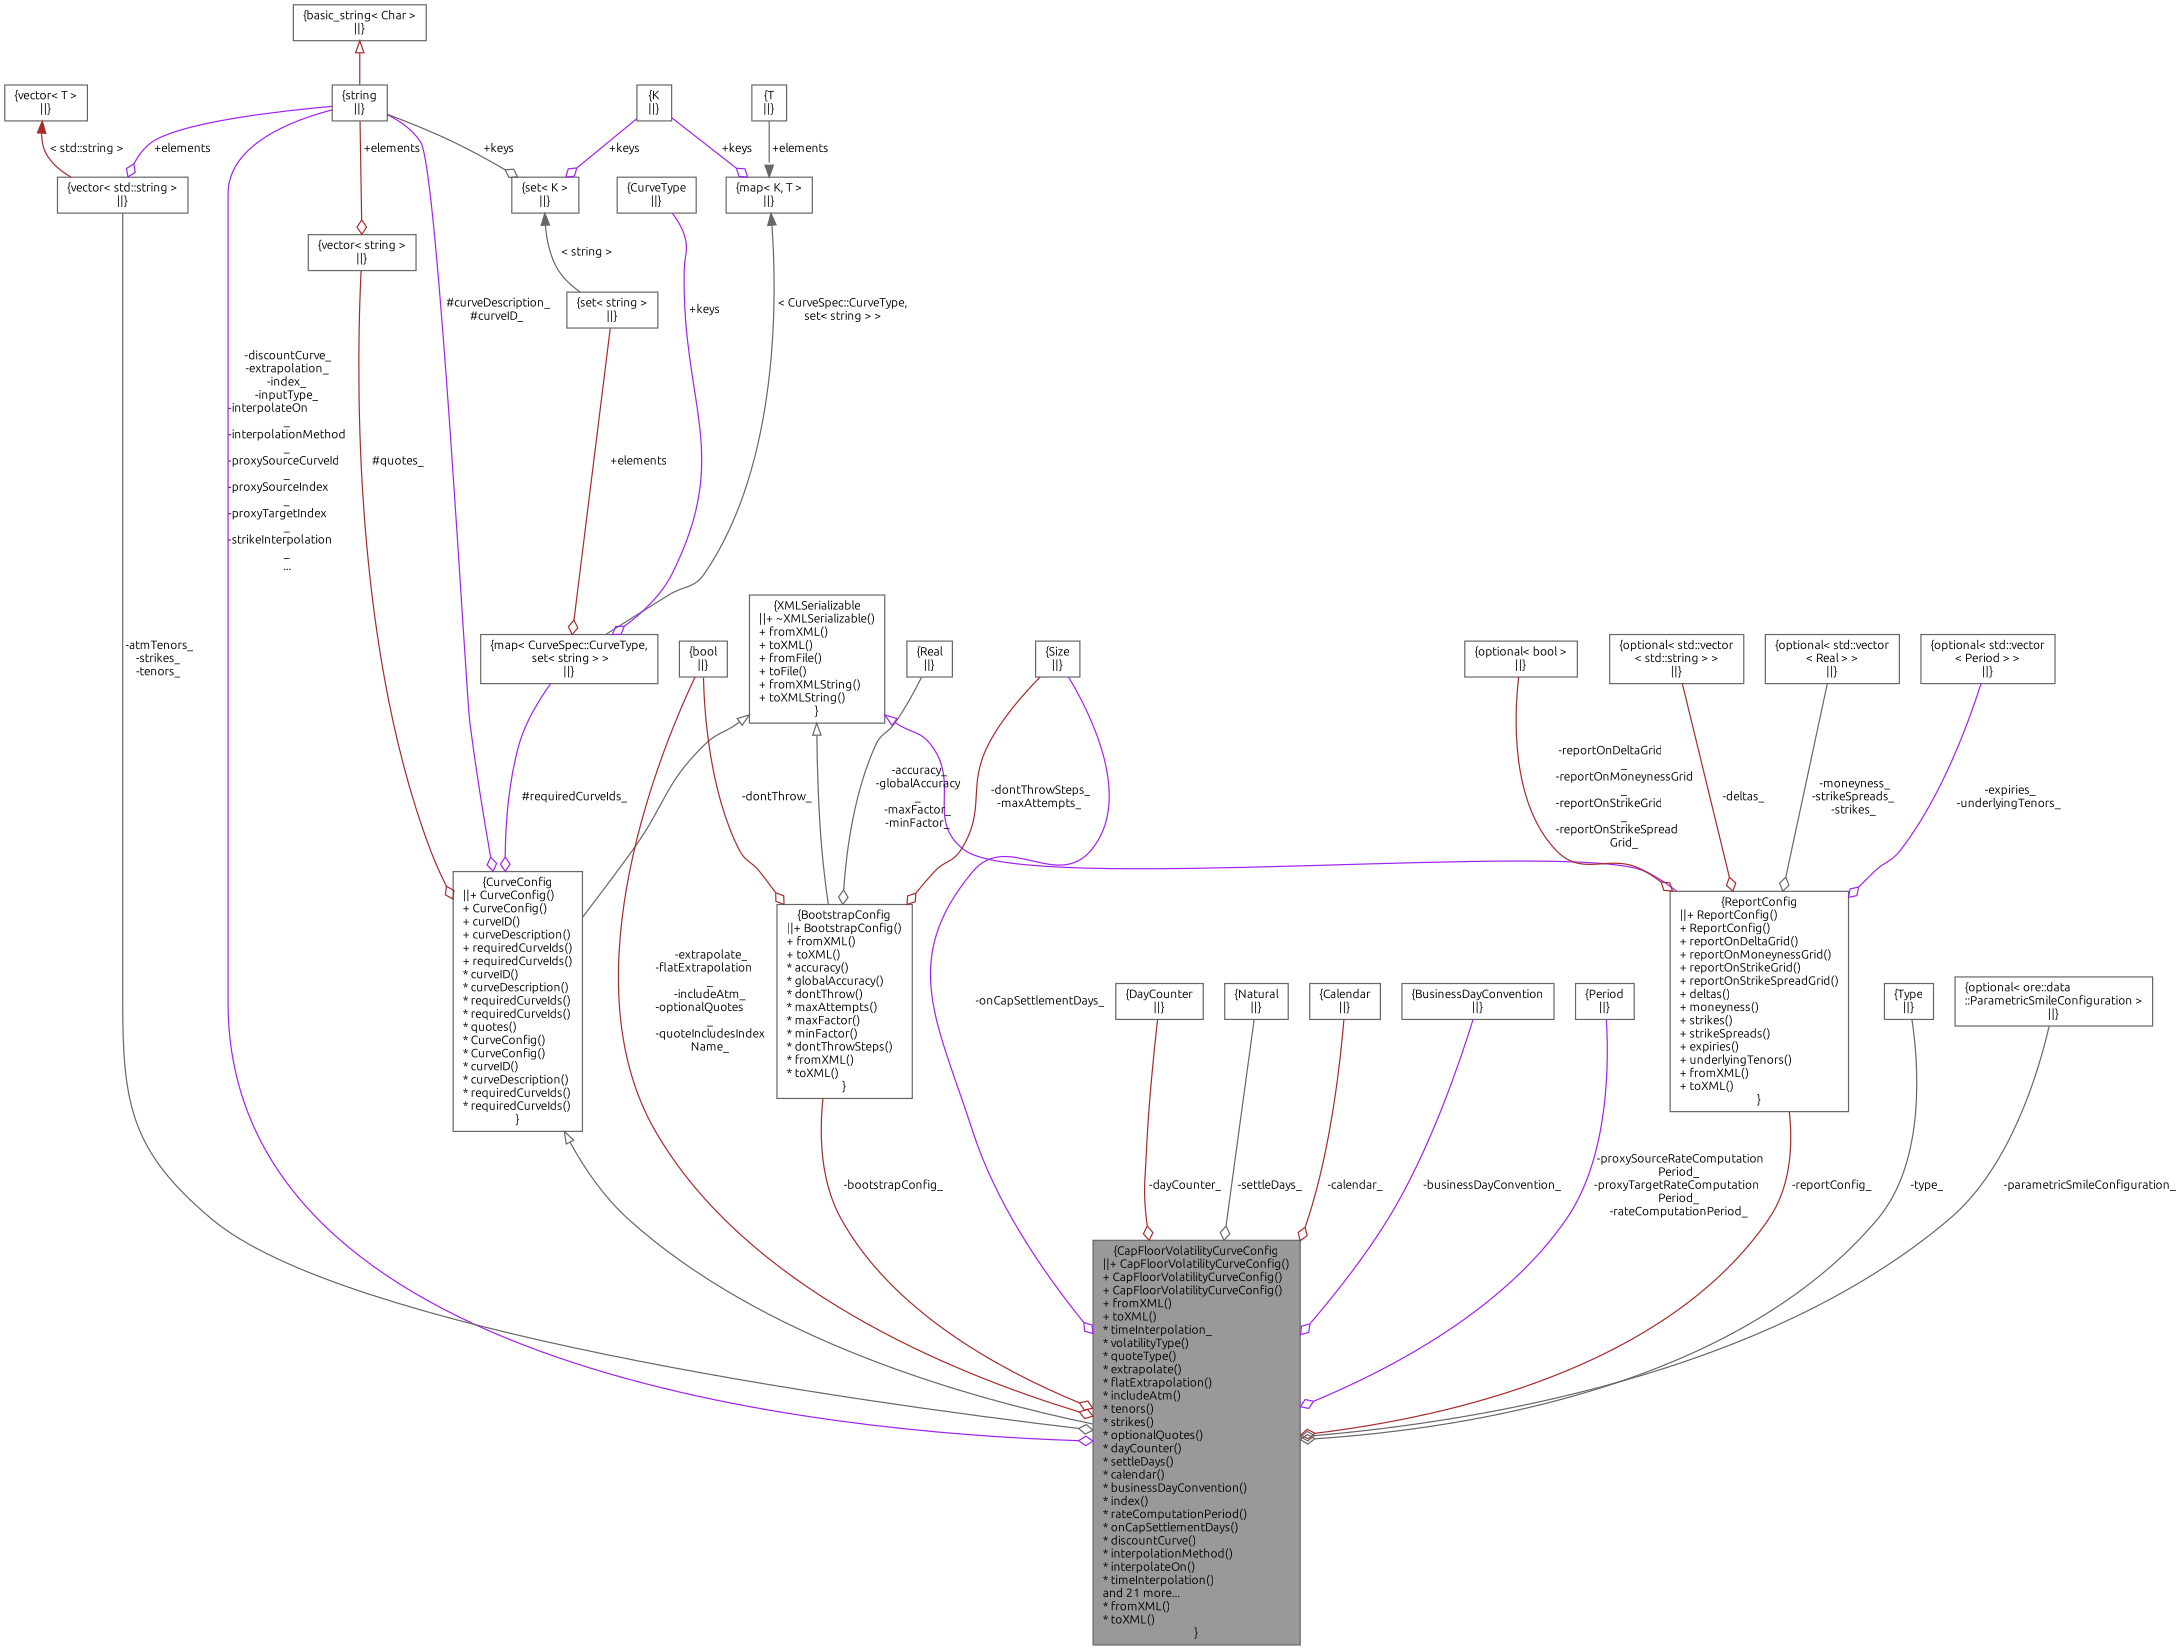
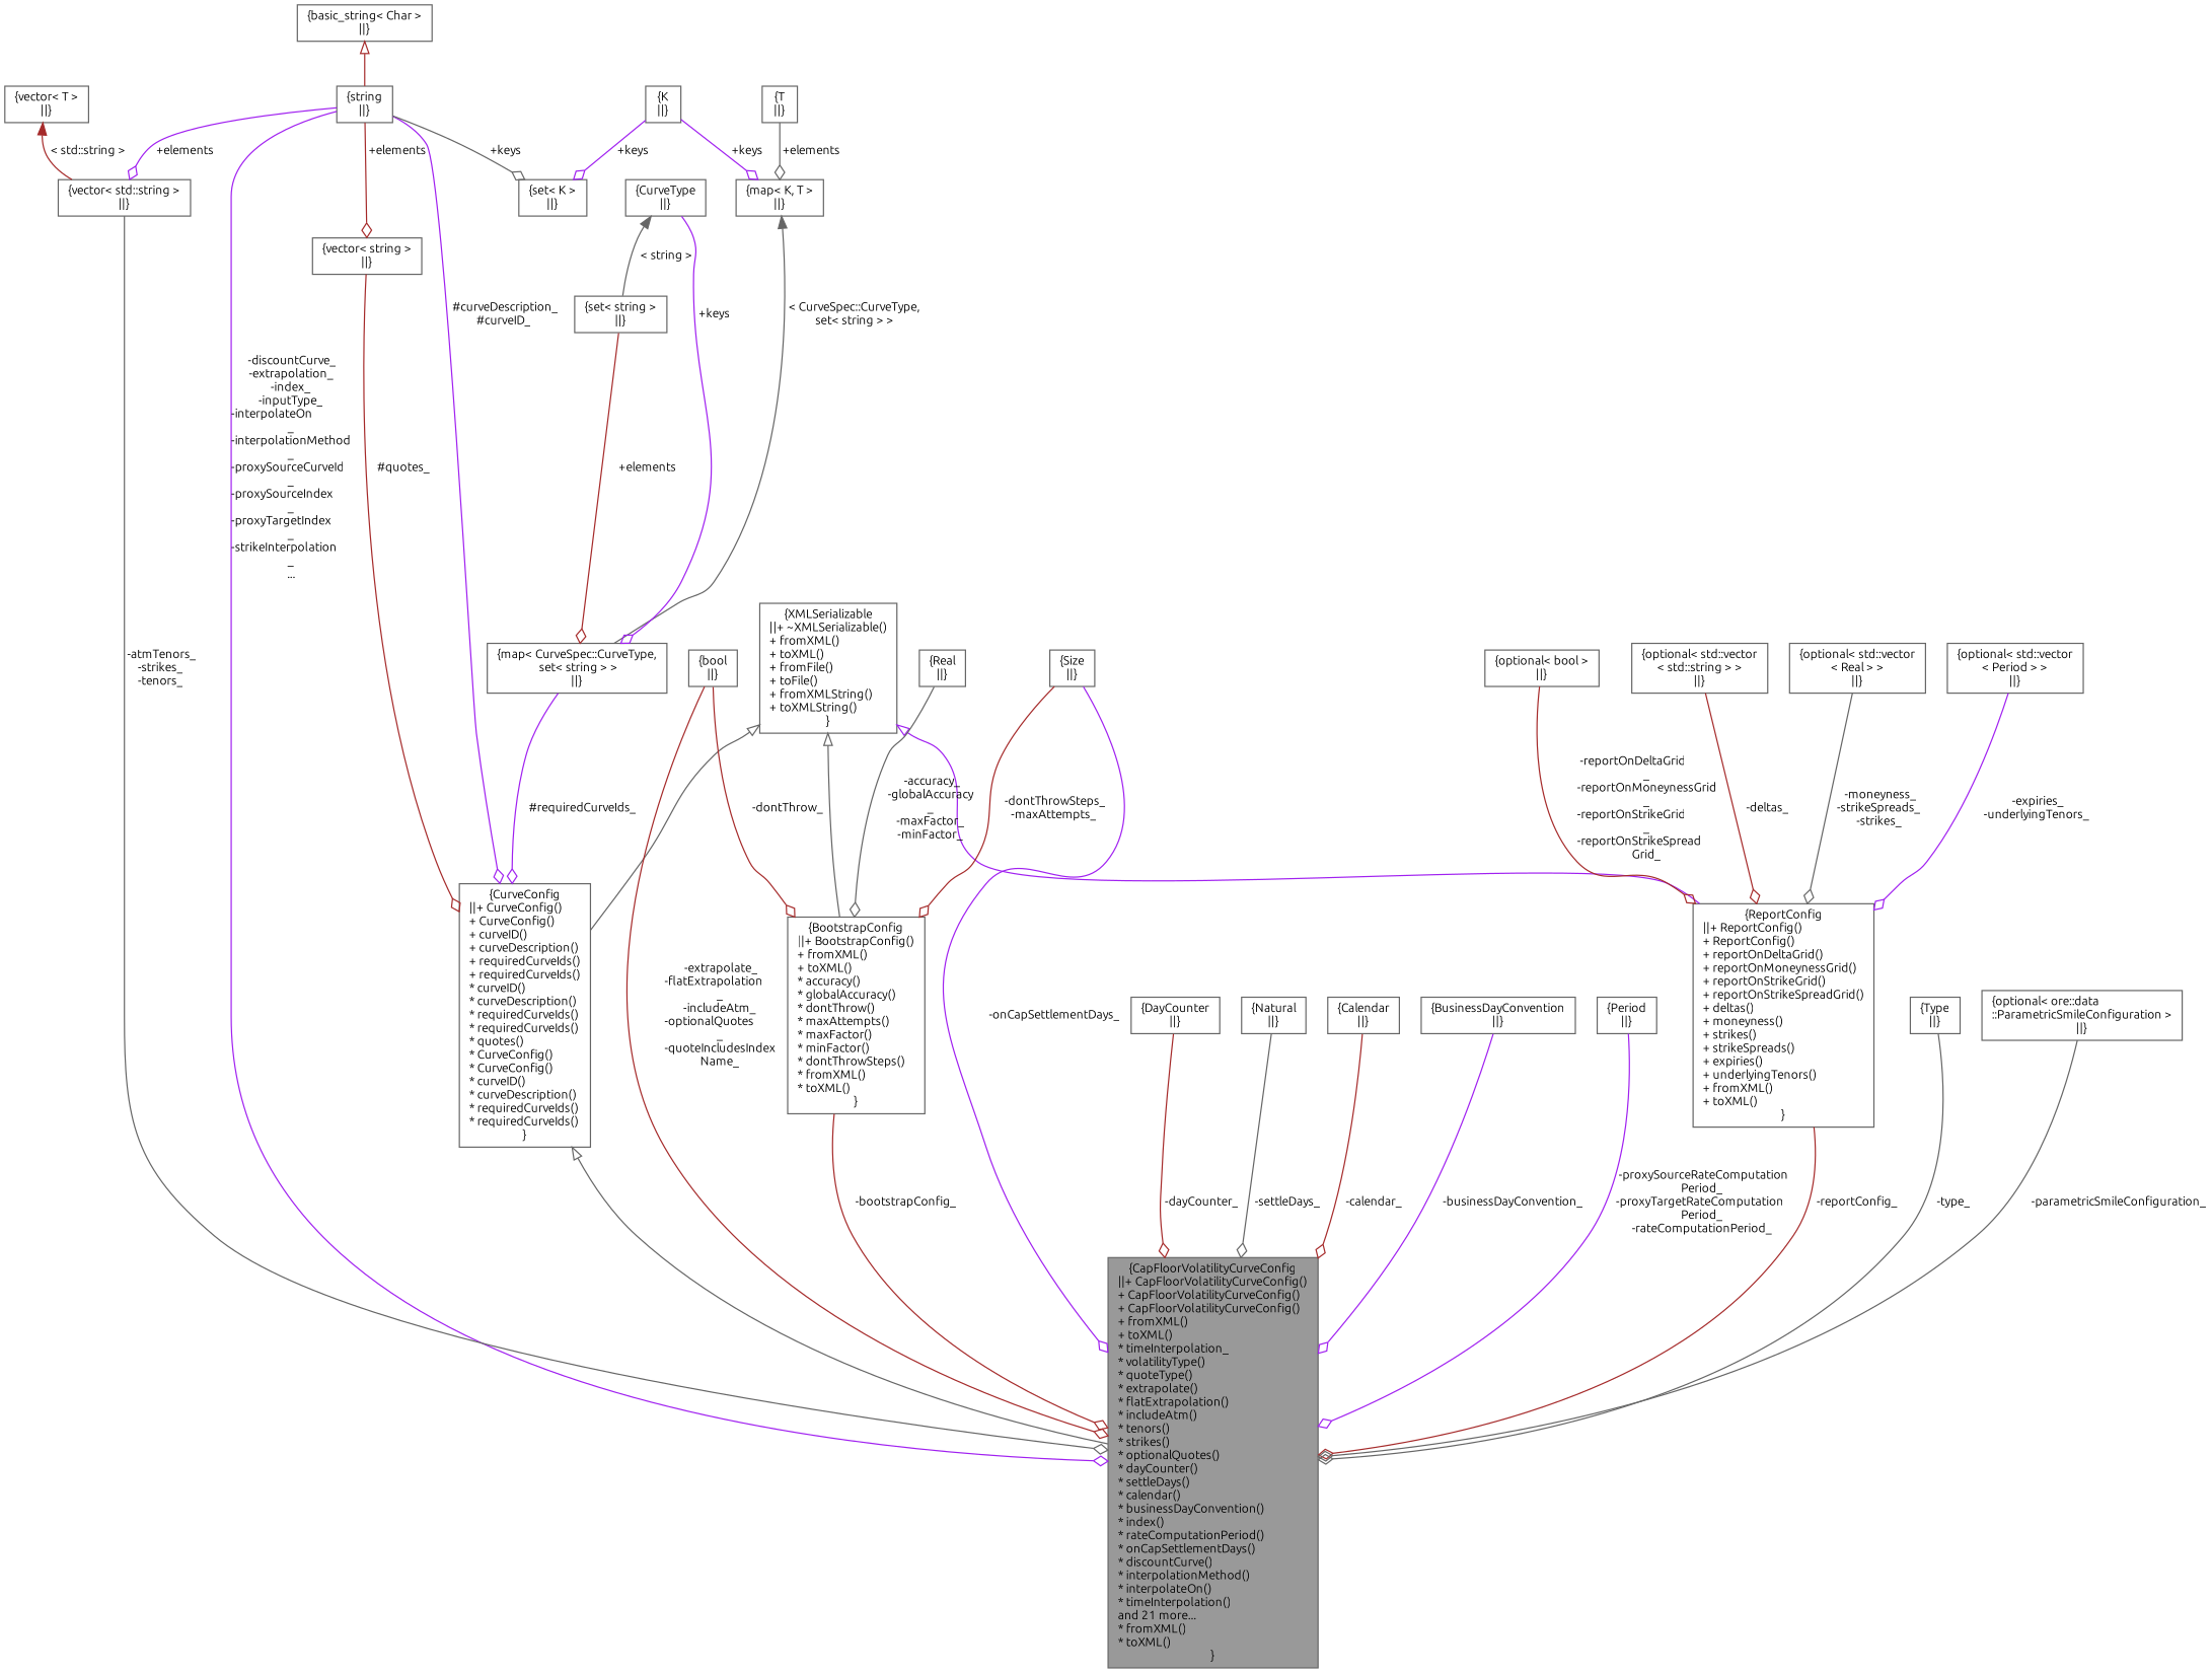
  digraph {
    fontname=Ubuntu
    node [color=gray40 fillcolor=white fontname=Ubuntu fontsize=10 shape=box style=filled]
    edge [color=brown fontname=Ubuntu fontsize=10 labelfontname=Helvetica labelfontsize=10 style=solid arrowhead=odiamond]
    n1 [fillcolor=grey60 fontcolor=black height=0.2 label="{CapFloorVolatilityCurveConfig\n||+ CapFloorVolatilityCurveConfig()\l+ CapFloorVolatilityCurveConfig()\l+ CapFloorVolatilityCurveConfig()\l+ fromXML()\l+ toXML()\l* timeInterpolation_\l* volatilityType()\l* quoteType()\l* extrapolate()\l* flatExtrapolation()\l* includeAtm()\l* tenors()\l* strikes()\l* optionalQuotes()\l* dayCounter()\l* settleDays()\l* calendar()\l* businessDayConvention()\l* index()\l* rateComputationPeriod()\l* onCapSettlementDays()\l* discountCurve()\l* interpolationMethod()\l* interpolateOn()\l* timeInterpolation()\land 21 more...\l* fromXML()\l* toXML()\l}" width=0.4]
    n2 [height=0.2 label="{CurveConfig\n||+ CurveConfig()\l+ CurveConfig()\l+ curveID()\l+ curveDescription()\l+ requiredCurveIds()\l+ requiredCurveIds()\l* curveID()\l* curveDescription()\l* requiredCurveIds()\l* requiredCurveIds()\l* quotes()\l* CurveConfig()\l* CurveConfig()\l* curveID()\l* curveDescription()\l* requiredCurveIds()\l* requiredCurveIds()\l}" width=0.4]
    n3 [height=0.2 label="{XMLSerializable\n||+ ~XMLSerializable()\l+ fromXML()\l+ toXML()\l+ fromFile()\l+ toFile()\l+ fromXMLString()\l+ toXMLString()\l}" width=0.4]
    n4 [height=0.2 label="{BootstrapConfig\n||+ BootstrapConfig()\l+ fromXML()\l+ toXML()\l* accuracy()\l* globalAccuracy()\l* dontThrow()\l* maxAttempts()\l* maxFactor()\l* minFactor()\l* dontThrowSteps()\l* fromXML()\l* toXML()\l}" width=0.4]
    n5 [height=0.2 label="{ReportConfig\n||+ ReportConfig()\l+ ReportConfig()\l+ reportOnDeltaGrid()\l+ reportOnMoneynessGrid()\l+ reportOnStrikeGrid()\l+ reportOnStrikeSpreadGrid()\l+ deltas()\l+ moneyness()\l+ strikes()\l+ strikeSpreads()\l+ expiries()\l+ underlyingTenors()\l+ fromXML()\l+ toXML()\l}" width=0.4]
    n6 [height=0.2 label="{string\n||}" width=0.4]
    n7 [height=0.2 label="{vector\< string \>\n||}" width=0.4]
    n8 [height=0.2 label="{vector\< std::string \>\n||}" width=0.4]
    n9 [height=0.2 label="{set\< K \>\n||}" width=0.4]
    n10 [height=0.2 label="{set\< string \>\n||}" width=0.4]
    n11 [height=0.2 label="{map\< CurveSpec::CurveType,\l set\< string \> \>\n||}" width=0.4]
    n12 [height=0.2 label="{basic_string\< Char \>\n||}" width=0.4]
    n13 [height=0.2 label="{vector\< T \>\n||}" width=0.4]
    n14 [height=0.2 label="{T\n||}" width=0.4]
    n15 [height=0.2 label="{map\< K, T \>\n||}" width=0.4]
    n16 [height=0.2 label="{CurveType\n||}" width=0.4]
    n17 [height=0.2 label="{K\n||}" width=0.4]
    n18 [height=0.2 label="{bool\n||}" width=0.4]
    n19 [height=0.2 label="{DayCounter\n||}" width=0.4]
    n20 [height=0.2 label="{Natural\n||}" width=0.4]
    n21 [height=0.2 label="{Calendar\n||}" width=0.4]
    n22 [height=0.2 label="{BusinessDayConvention\n||}" width=0.4]
    n23 [height=0.2 label="{Period\n||}" width=0.4]
    n24 [height=0.2 label="{Size\n||}" width=0.4]
    n25 [height=0.2 label="{Real\n||}" width=0.4]
    n26 [height=0.2 label="{Type\n||}" width=0.4]
    n27 [height=0.2 label="{optional\< ore::data\l::ParametricSmileConfiguration \>\n||}" width=0.4]
    n28 [height=0.2 label="{optional\< bool \>\n||}" width=0.4]
    n29 [height=0.2 label="{optional\< std::vector\l\< std::string \> \>\n||}" width=0.4]
    n30 [height=0.2 label="{optional\< std::vector\l\< Real \> \>\n||}" width=0.4]
    n31 [height=0.2 label="{optional\< std::vector\l\< Period \> \>\n||}" width=0.4]
    n2 -> n1 [arrowtail=onormal color=gray40 dir=back arrowhead=""]
    n3 -> n2 [arrowtail=onormal color=gray40 dir=back arrowhead=""]
    n3 -> n4 [arrowtail=onormal color=gray40 dir=back arrowhead=""]
    n3 -> n5 [arrowtail=onormal color=purple dir=back arrowhead=""]
    n4 -> n1 [label=" -bootstrapConfig_"]
    n5 -> n1 [label=" -reportConfig_"]
    n6 -> n1 [color=purple label=" -discountCurve_\n-extrapolation_\n-index_\n-inputType_\n-interpolateOn\l_\n-interpolationMethod\l_\n-proxySourceCurveId\l_\n-proxySourceIndex\l_\n-proxyTargetIndex\l_\n-strikeInterpolation\l_\n..."]
    n6 -> n2 [color=purple label=" #curveDescription_\n#curveID_"]
    n6 -> n7 [label=" +elements"]
    n6 -> n8 [color=purple label=" +elements"]
    n6 -> n9 [color=gray40 label=" +keys"]
    n7 -> n2 [label=" #quotes_"]
    n8 -> n1 [color=gray40 label=" -atmTenors_\n-strikes_\n-tenors_"]
-   n9 -> n10 [color=gray40 dir=back label=" \< string \>" arrowhead=""]
+   n16 -> n10 [color=gray40 dir=back label=" \< string \>" arrowhead=""]
    n10 -> n11 [label=" +elements"]
    n11 -> n2 [color=purple label=" #requiredCurveIds_"]
    n12 -> n6 [arrowtail=onormal dir=back arrowhead=""]
    n13 -> n8 [dir=back label=" \< std::string \>" arrowhead=""]
-   n14 -> n15 [arrowhead=normal color=gray40 label=" +elements"]
+   n14 -> n15 [color=gray40 label=" +elements"]
    n15 -> n11 [color=gray40 dir=back label=" \< CurveSpec::CurveType,\l set\< string \> \>" arrowhead=""]
    n16 -> n11 [color=purple label=" +keys"]
    n17 -> n9 [color=purple label=" +keys"]
    n17 -> n15 [color=purple label=" +keys"]
    n18 -> n1 [label=" -extrapolate_\n-flatExtrapolation\l_\n-includeAtm_\n-optionalQuotes\l_\n-quoteIncludesIndex\lName_"]
    n18 -> n4 [label=" -dontThrow_"]
    n19 -> n1 [label=" -dayCounter_"]
    n20 -> n1 [color=gray40 label=" -settleDays_"]
    n21 -> n1 [label=" -calendar_"]
    n22 -> n1 [color=purple label=" -businessDayConvention_"]
    n23 -> n1 [color=purple label=" -proxySourceRateComputation\lPeriod_\n-proxyTargetRateComputation\lPeriod_\n-rateComputationPeriod_"]
    n24 -> n1 [color=purple label=" -onCapSettlementDays_"]
    n24 -> n4 [label=" -dontThrowSteps_\n-maxAttempts_"]
    n25 -> n4 [color=gray40 label=" -accuracy_\n-globalAccuracy\l_\n-maxFactor_\n-minFactor_"]
    n26 -> n1 [color=gray40 label=" -type_"]
    n27 -> n1 [color=gray40 label=" -parametricSmileConfiguration_"]
    n28 -> n5 [label=" -reportOnDeltaGrid\l_\n-reportOnMoneynessGrid\l_\n-reportOnStrikeGrid\l_\n-reportOnStrikeSpread\lGrid_"]
    n29 -> n5 [label=" -deltas_"]
    n30 -> n5 [color=gray40 label=" -moneyness_\n-strikeSpreads_\n-strikes_"]
    n31 -> n5 [color=purple label=" -expiries_\n-underlyingTenors_"]
  }
